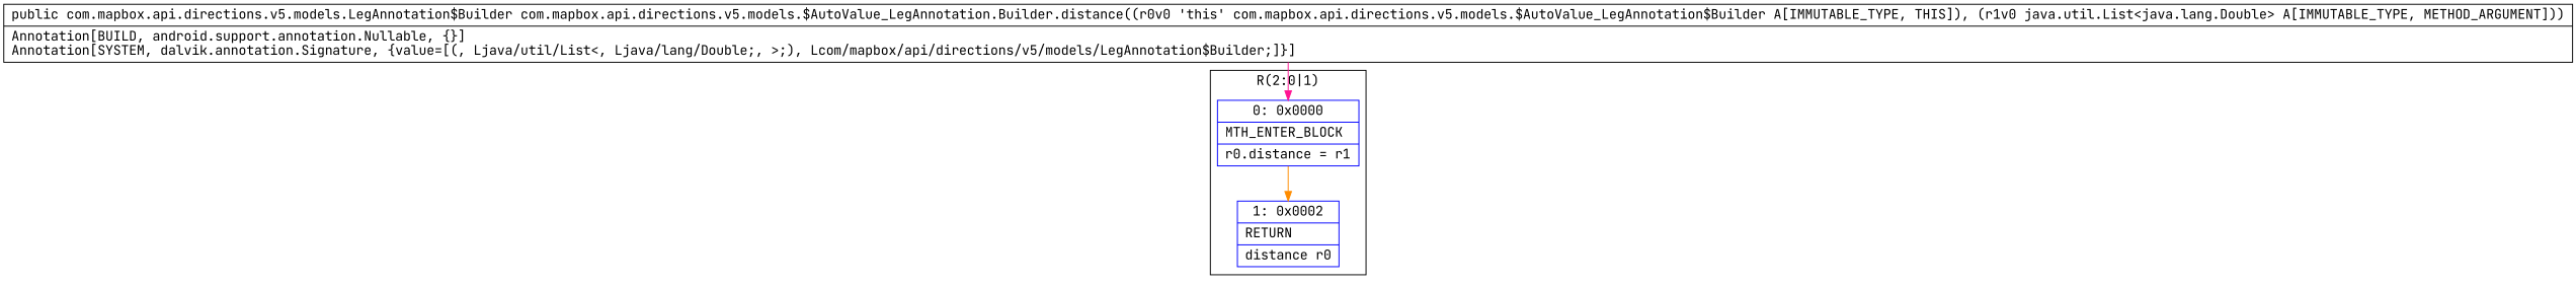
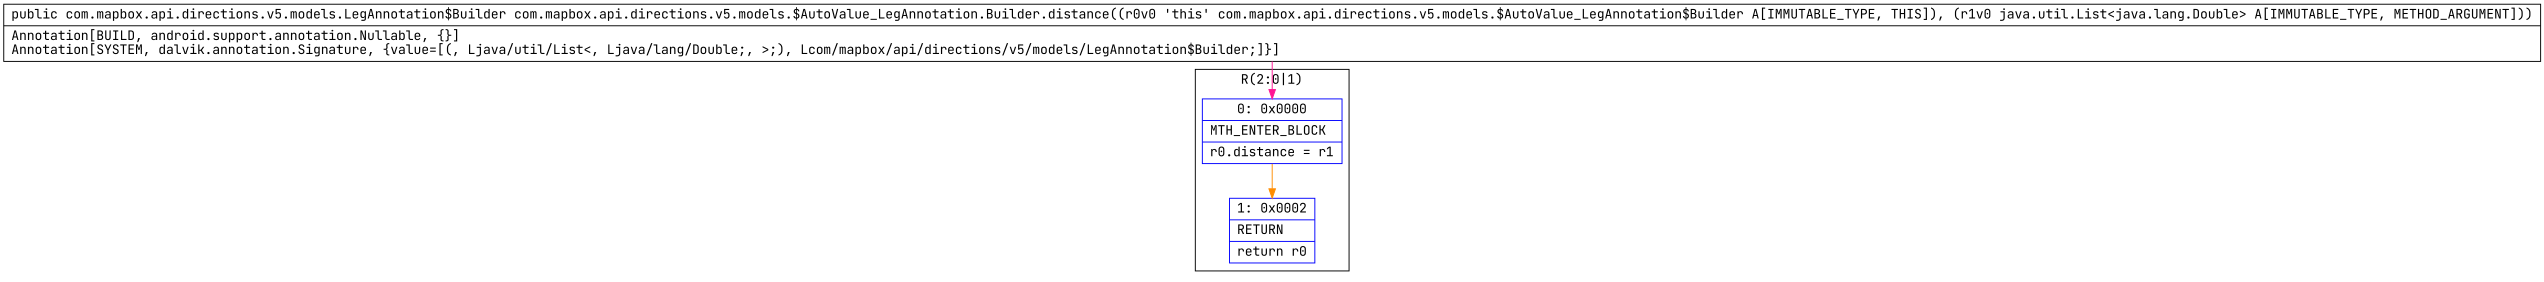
  digraph {
    fontname="JetBrains Mono"
    node [color=blue shape=record fontname="JetBrains Mono"]
    edge [fontname="JetBrains Mono"]
    n1 [label="{0\:\ 0x0000|MTH_ENTER_BLOCK\l|r0.distance = r1\l}"]
-   n2 [label="{1\:\ 0x0002|RETURN\l|distance r0\l}"]
+   n2 [label="{1\:\ 0x0002|RETURN\l|return r0\l}"]
    n3 [label="{public com.mapbox.api.directions.v5.models.LegAnnotation$Builder com.mapbox.api.directions.v5.models.$AutoValue_LegAnnotation.Builder.distance((r0v0 'this' com.mapbox.api.directions.v5.models.$AutoValue_LegAnnotation$Builder A[IMMUTABLE_TYPE, THIS]), (r1v0 java.util.List\<java.lang.Double\> A[IMMUTABLE_TYPE, METHOD_ARGUMENT]))  | Annotation[BUILD, android.support.annotation.Nullable, \{\}]\lAnnotation[SYSTEM, dalvik.annotation.Signature, \{value=[(, Ljava\/util\/List\<, Ljava\/lang\/Double;, \>;), Lcom\/mapbox\/api\/directions\/v5\/models\/LegAnnotation$Builder;]\}]\l}" color=""]
    subgraph cluster_1 {
      label="R(2:0|1)"
      n1
      n2
    }
    n1 -> n2 [color=darkorange]
    n3 -> n1 [color=deeppink]
  }
